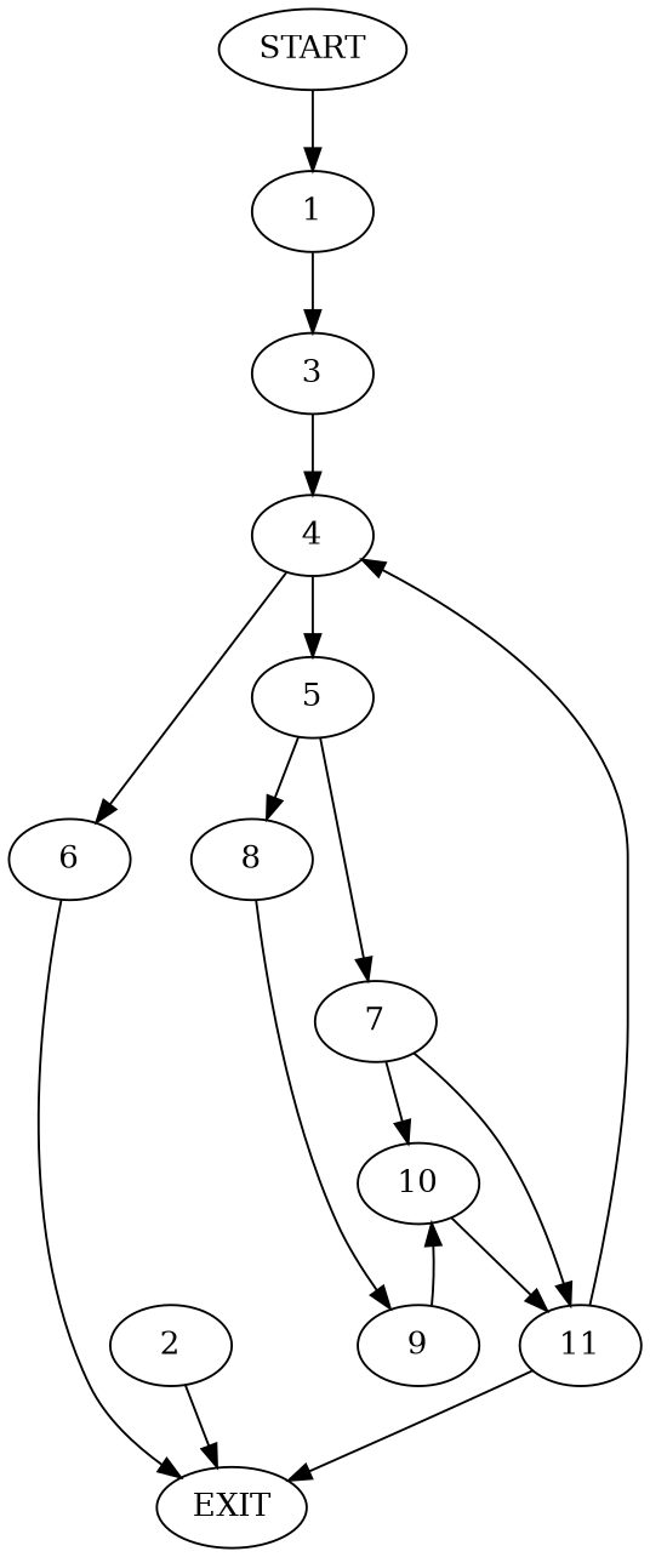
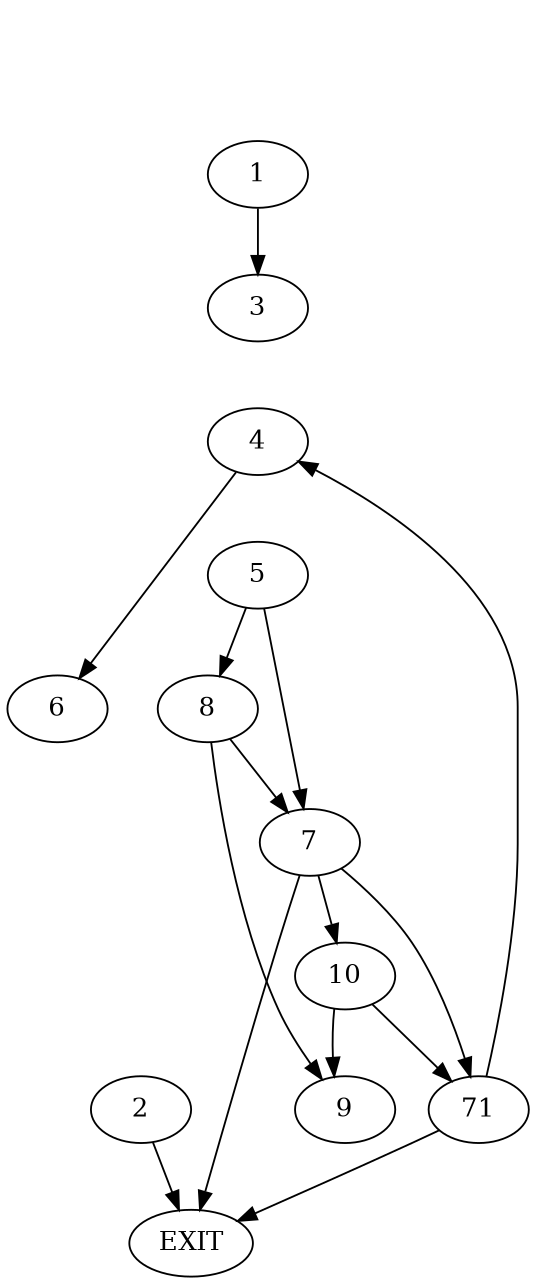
  digraph {
-   n1 [label=START]
    1
    3
    n4 [label=EXIT]
    2
    4
    5
    6
    7
    8
    10
-   11
+   11 [label=71]
    9
-   n1 -> 1
    1 -> 3
-   3 -> 4
    2 -> n4
-   4 -> 5
    4 -> 6
    5 -> 7
    5 -> 8
-   6 -> n4
+   7 -> n4
    7 -> 10
    7 -> 11
+   8 -> 7
    8 -> 9
    10 -> 11
-   9 -> 10
+   10 -> 9
    11 -> n4
    11 -> 4
  }
